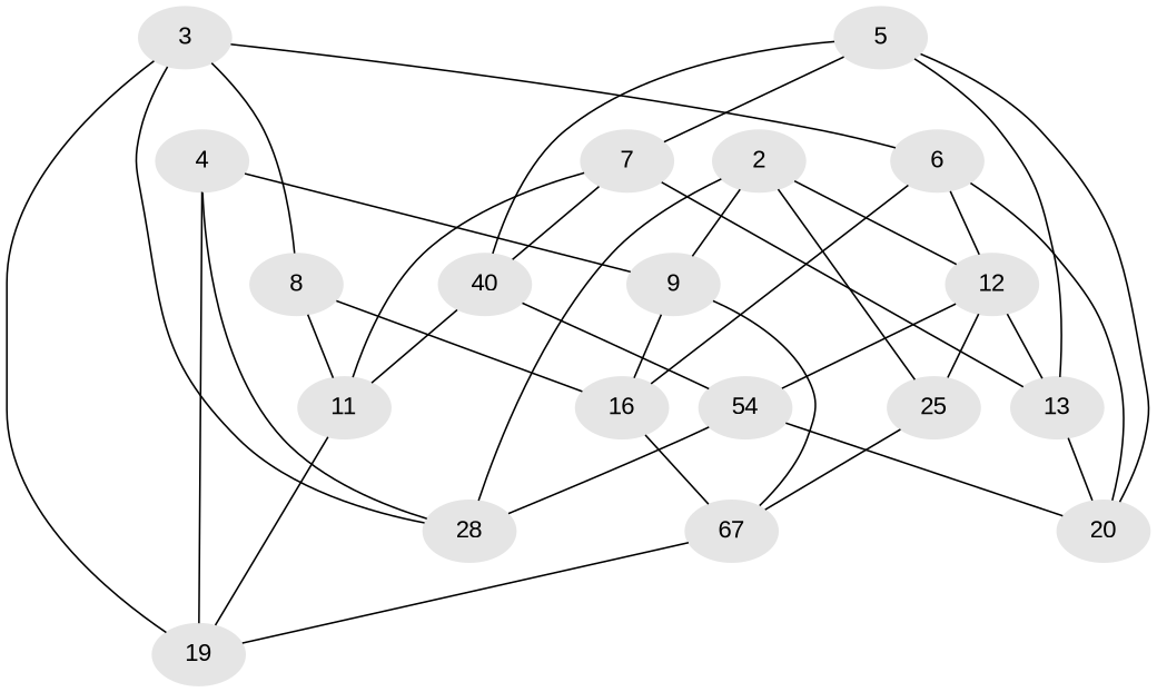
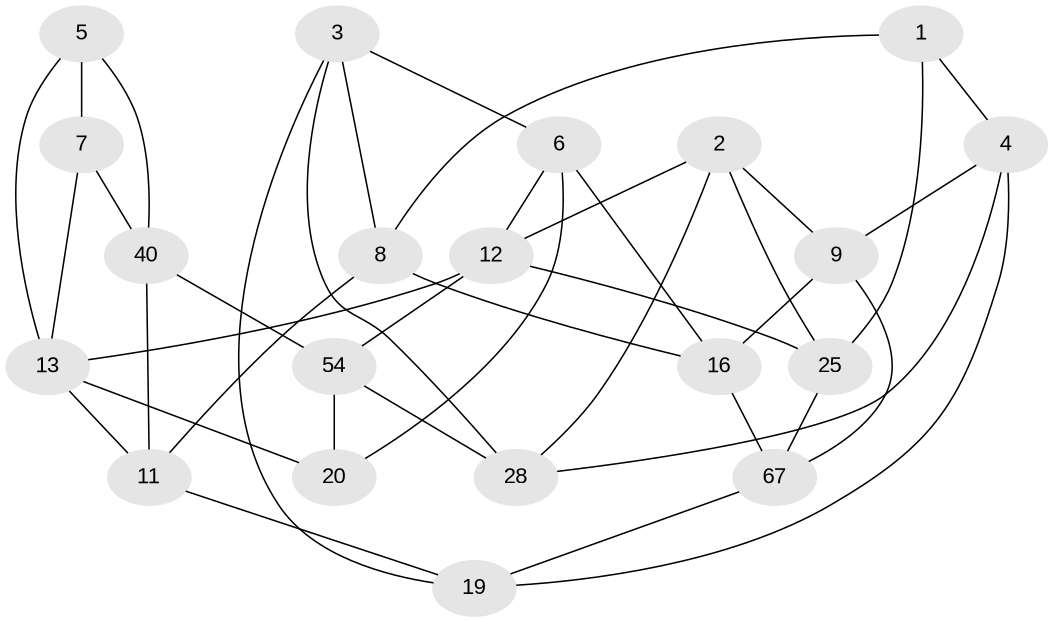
  graph {
    fontname="Liberation Sans"
    node [color=gray90 fontname="Liberation Sans" style=filled]
    edge [fontname="Liberation Sans"]
+   1
    4
    8
    n4 [label=25]
    9
    n6 [label=28]
    19
    16
    11
    13
    20
    n12 [label=67]
    2
    12
    n15 [label=54]
    3
    6
    5
    7
    n20 [label=40]
+   1 -- 4
+   1 -- 8
+   1 -- n4
    4 -- 9
    4 -- n6
    4 -- 19
    8 -- 16
    8 -- 11
    n4 -- n12
    9 -- 16
    9 -- n12
    16 -- n12
    11 -- 19
    13 -- 20
    n12 -- 19
    2 -- n4
    2 -- 9
    2 -- n6
    2 -- 12
    12 -- n4
    12 -- 13
    12 -- n15
    n15 -- n6
    n15 -- 20
    3 -- 8
    3 -- n6
    3 -- 19
    3 -- 6
    6 -- 16
    6 -- 20
    6 -- 12
    5 -- 13
-   5 -- 20
    5 -- 7
    5 -- n20
-   7 -- 11
+   13 -- 11
    7 -- 13
    7 -- n20
    n20 -- 11
    n20 -- n15
  }
